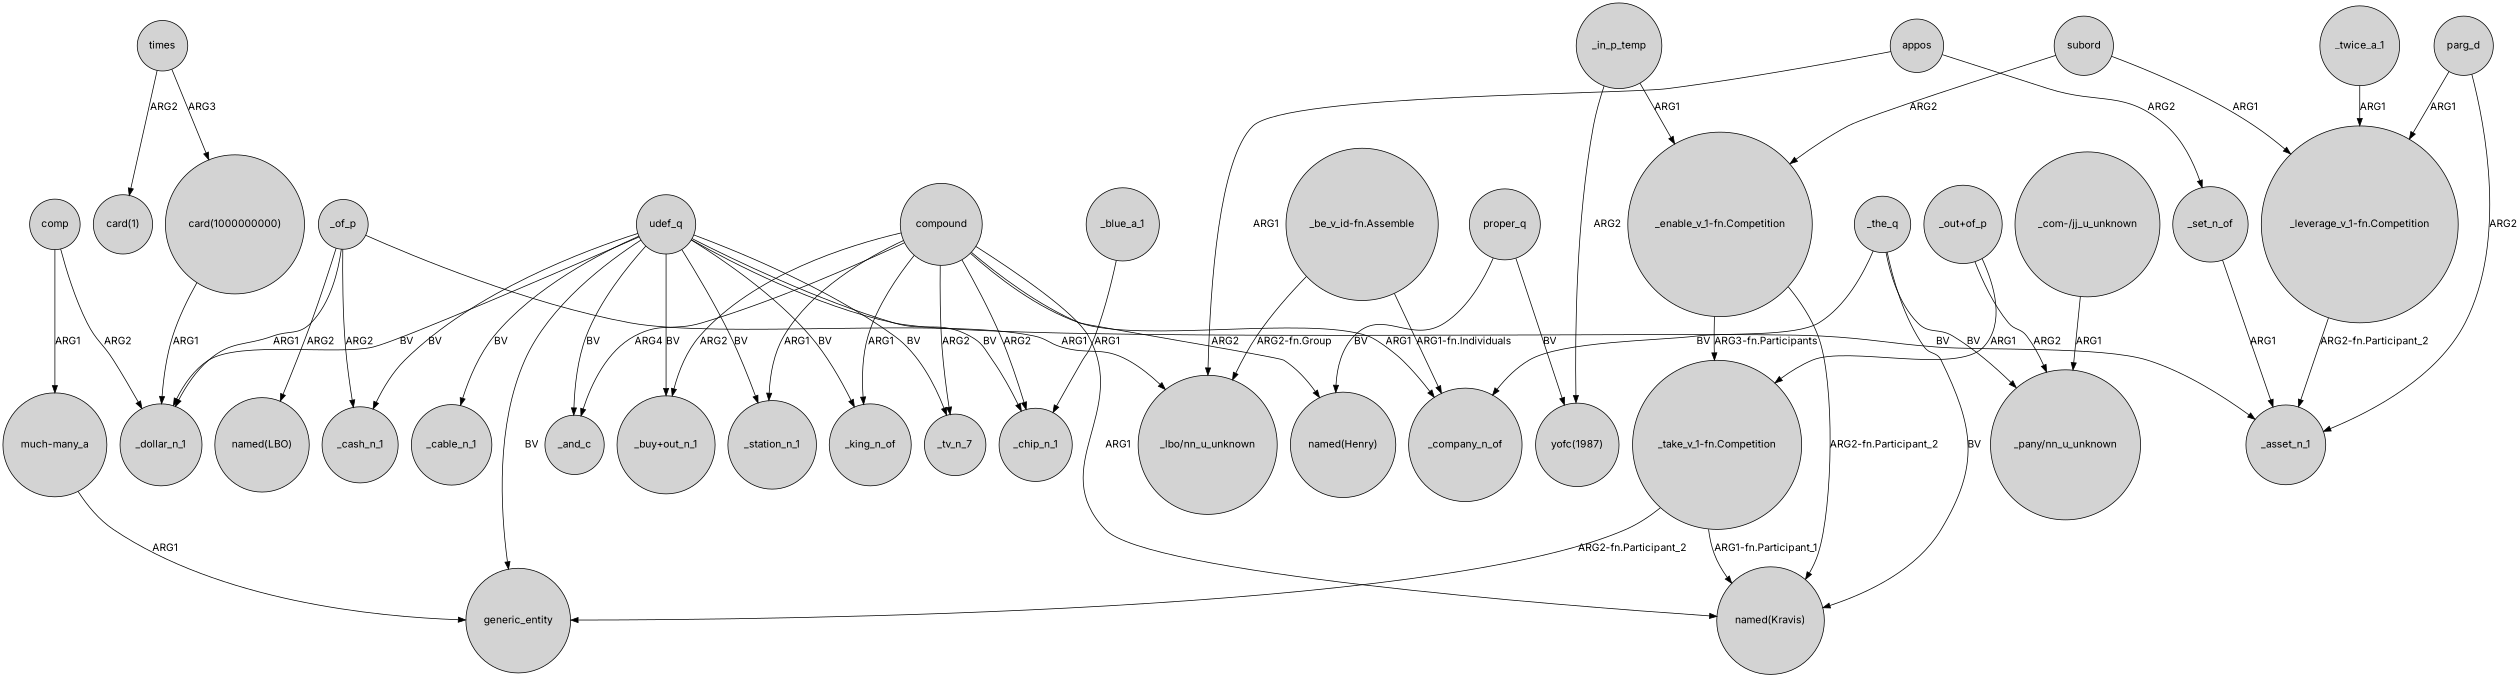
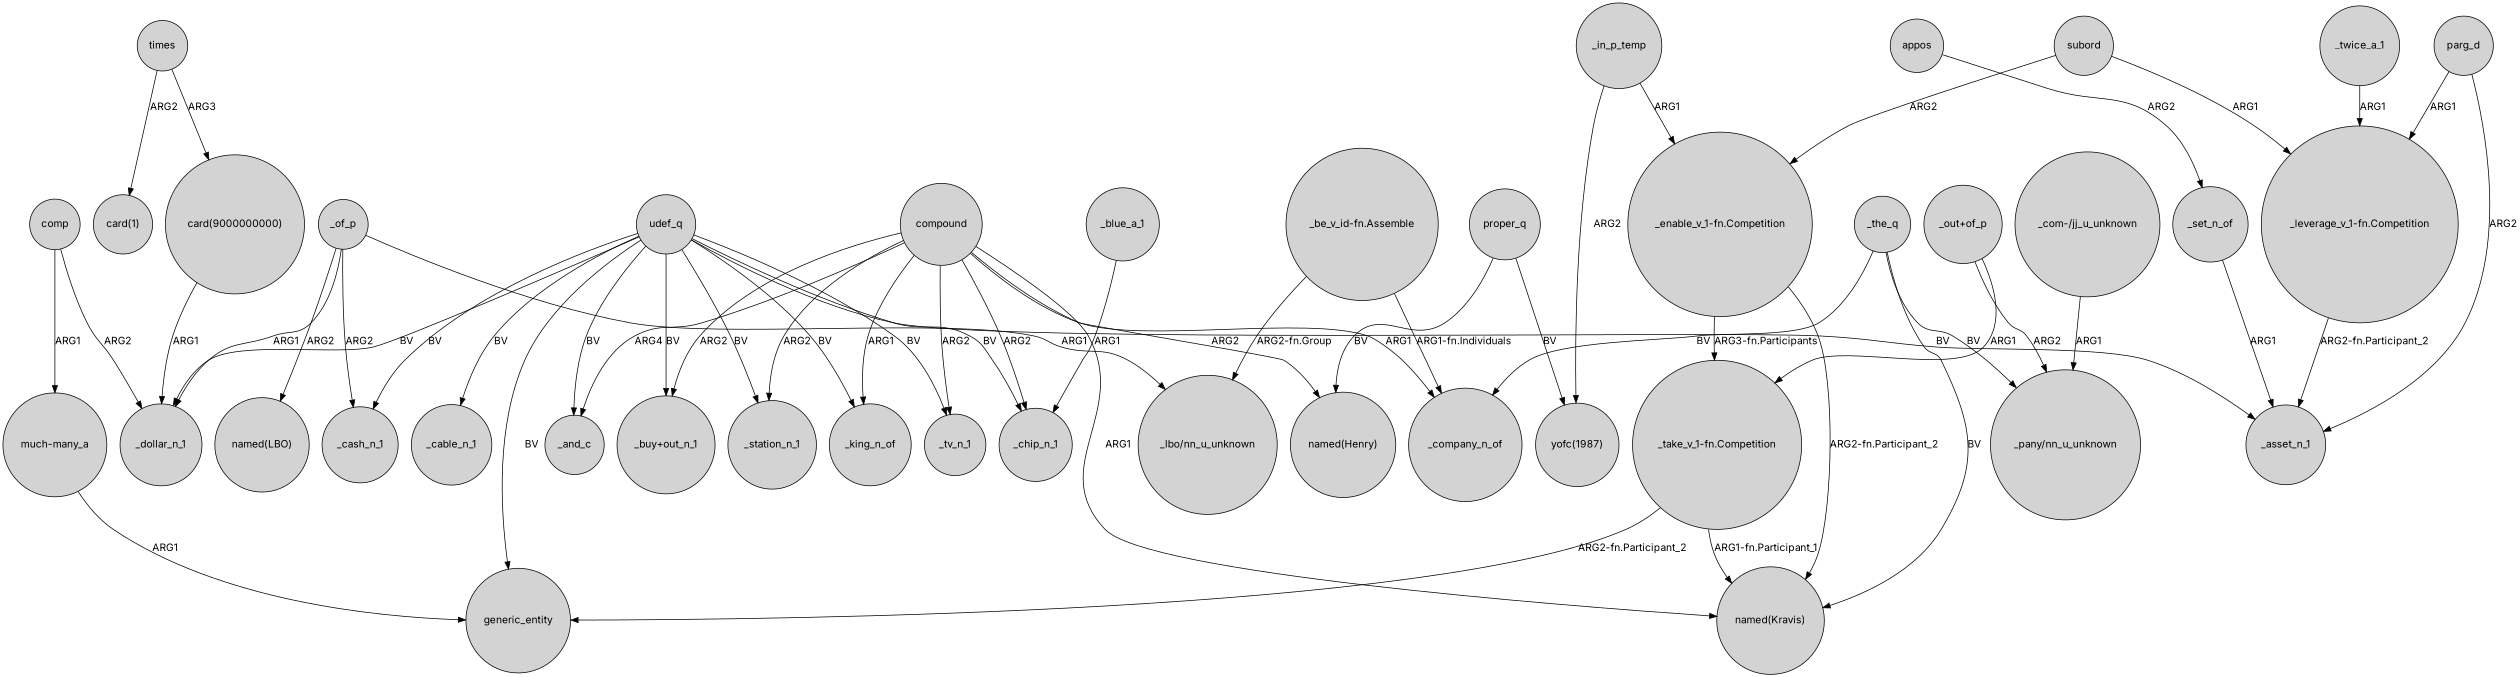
  digraph {
    fontname=Inter
    node [fontname=Inter shape=circle style=filled]
    edge [fontname=Inter]
    _of_p
    _dollar_n_1
    _cash_n_1
    "named(LBO)"
    "_lbo/nn_u_unknown"
-   "card(1000000000)"
+   "card(1000000000)" [label="card(9000000000)"]
    udef_q
    _king_n_of
    _asset_n_1
    _station_n_1
    "_buy+out_n_1"
    _and_c
    generic_entity
    _chip_n_1
-   _tv_n_1 [label=_tv_n_7]
+   _tv_n_1
    _cable_n_1
    appos
    _set_n_of
    parg_d
    "_leverage_v_1-fn.Competition"
    comp
    "much-many_a"
    _in_p_temp
    "yofc(1987)"
    "_enable_v_1-fn.Competition"
    "named(Kravis)"
    "_take_v_1-fn.Competition"
    compound
    _company_n_of
    "named(Henry)"
    "_com-/jj_u_unknown"
    "_pany/nn_u_unknown"
    times
    "card(1)"
    proper_q
    "_out+of_p"
    _the_q
    _blue_a_1
    "_be_v_id-fn.Assemble"
    subord
    _twice_a_1
    _of_p -> _dollar_n_1 [label=ARG1]
    _of_p -> _cash_n_1 [label=ARG2]
    _of_p -> "named(LBO)" [label=ARG2]
    _of_p -> "_lbo/nn_u_unknown" [label=ARG1]
    "card(1000000000)" -> _dollar_n_1 [label=ARG1]
    udef_q -> _dollar_n_1 [label=BV]
    udef_q -> _cash_n_1 [label=BV]
    udef_q -> _king_n_of [label=BV]
    udef_q -> _asset_n_1 [label=BV]
    udef_q -> _station_n_1 [label=BV]
    udef_q -> "_buy+out_n_1" [label=BV]
    udef_q -> _and_c [label=BV]
    udef_q -> generic_entity [label=BV]
    udef_q -> _chip_n_1 [label=BV]
    udef_q -> _tv_n_1 [label=BV]
    udef_q -> _cable_n_1 [label=BV]
-   appos -> "_lbo/nn_u_unknown" [label=ARG1]
    appos -> _set_n_of [label=ARG2]
    _set_n_of -> _asset_n_1 [label=ARG1]
    parg_d -> _asset_n_1 [label=ARG2]
    parg_d -> "_leverage_v_1-fn.Competition" [label=ARG1]
    "_leverage_v_1-fn.Competition" -> _asset_n_1 [label="ARG2-fn.Participant_2"]
    comp -> _dollar_n_1 [label=ARG2]
    comp -> "much-many_a" [label=ARG1]
    "much-many_a" -> generic_entity [label=ARG1]
    _in_p_temp -> "yofc(1987)" [label=ARG2]
    _in_p_temp -> "_enable_v_1-fn.Competition" [label=ARG1]
    "_enable_v_1-fn.Competition" -> "named(Kravis)" [label="ARG2-fn.Participant_2"]
    "_enable_v_1-fn.Competition" -> "_take_v_1-fn.Competition" [label="ARG3-fn.Participants"]
    "_take_v_1-fn.Competition" -> generic_entity [label="ARG2-fn.Participant_2"]
    "_take_v_1-fn.Competition" -> "named(Kravis)" [label="ARG1-fn.Participant_1"]
    compound -> _king_n_of [label=ARG1]
-   compound -> _station_n_1 [label=ARG1]
+   compound -> _station_n_1 [label=ARG2]
    compound -> "_buy+out_n_1" [label=ARG2]
    compound -> _and_c [label=ARG4]
    compound -> _chip_n_1 [label=ARG2]
    compound -> _tv_n_1 [label=ARG2]
    compound -> "named(Kravis)" [label=ARG1]
    compound -> _company_n_of [label=ARG1]
    compound -> "named(Henry)" [label=ARG2]
    "_com-/jj_u_unknown" -> "_pany/nn_u_unknown" [label=ARG1]
    times -> "card(1000000000)" [label=ARG3]
    times -> "card(1)" [label=ARG2]
    proper_q -> "yofc(1987)" [label=BV]
    proper_q -> "named(Henry)" [label=BV]
    "_out+of_p" -> "_take_v_1-fn.Competition" [label=ARG1]
    "_out+of_p" -> "_pany/nn_u_unknown" [label=ARG2]
    _the_q -> "named(Kravis)" [label=BV]
    _the_q -> _company_n_of [label=BV]
    _the_q -> "_pany/nn_u_unknown" [label=BV]
    _blue_a_1 -> _chip_n_1 [label=ARG1]
    "_be_v_id-fn.Assemble" -> "_lbo/nn_u_unknown" [label="ARG2-fn.Group"]
    "_be_v_id-fn.Assemble" -> _company_n_of [label="ARG1-fn.Individuals"]
    subord -> "_leverage_v_1-fn.Competition" [label=ARG1]
    subord -> "_enable_v_1-fn.Competition" [label=ARG2]
    _twice_a_1 -> "_leverage_v_1-fn.Competition" [label=ARG1]
  }
